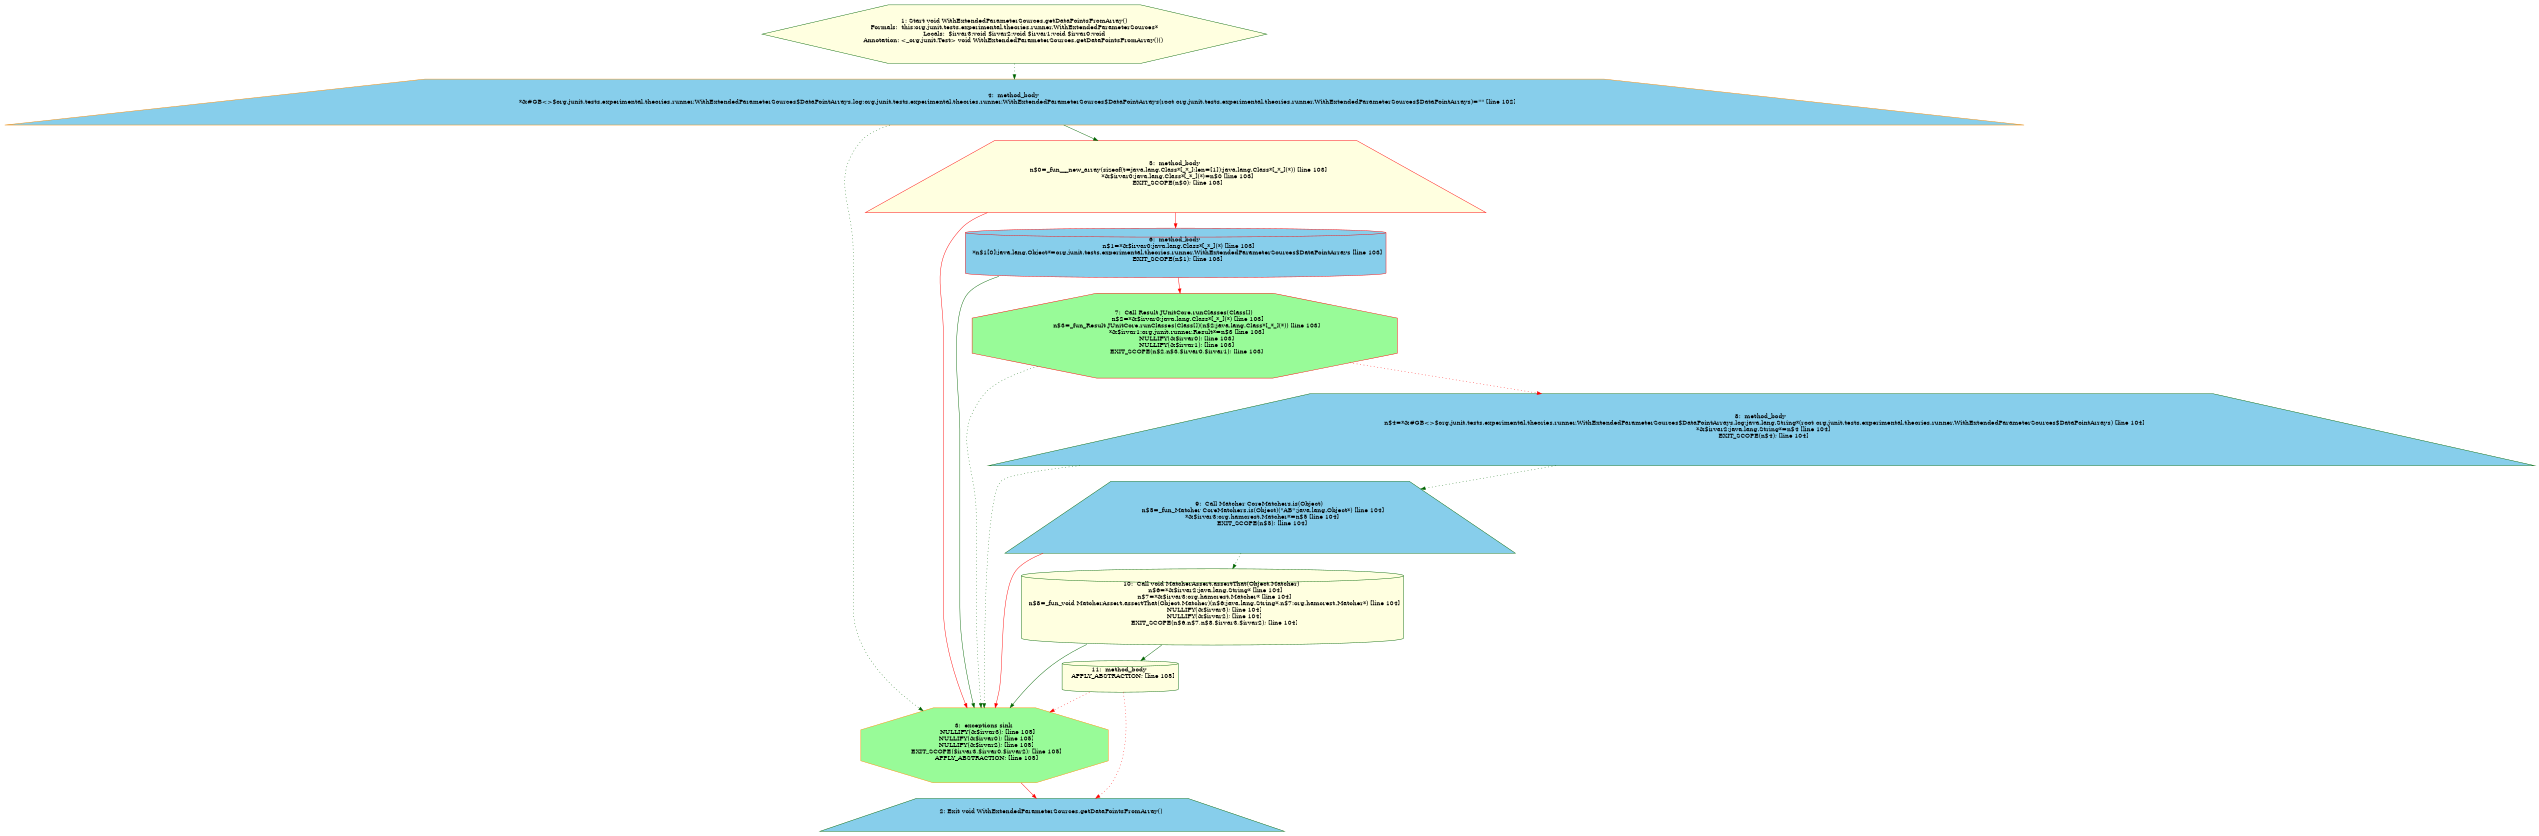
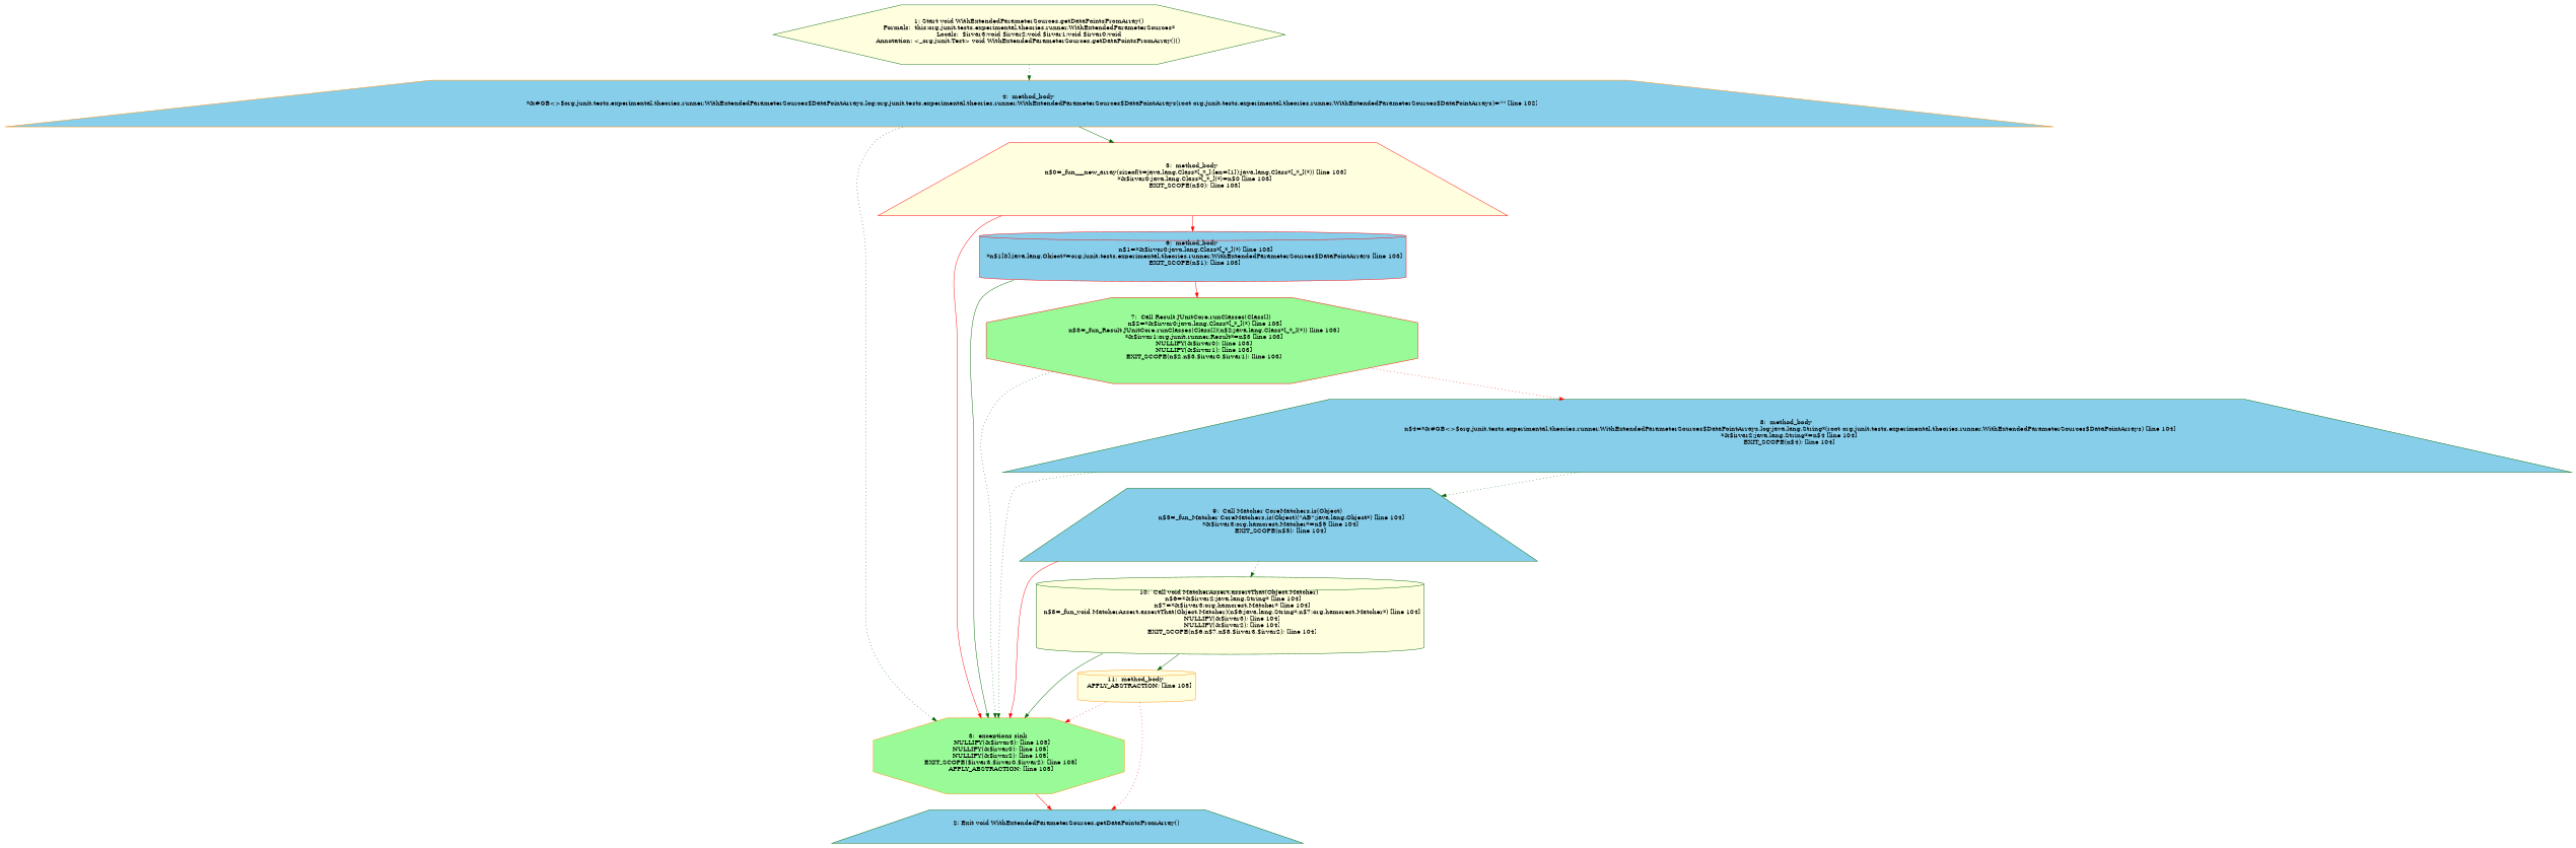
  digraph {
    node [color=darkgreen style=filled fillcolor=skyblue shape=trapezium]
    edge [color=darkgreen style=dotted]
    n1 [label="1: Start void WithExtendedParameterSources.getDataPointsFromArray()\nFormals:  this:org.junit.tests.experimental.theories.runner.WithExtendedParameterSources*\nLocals:  $irvar3:void $irvar2:void $irvar1:void $irvar0:void\nAnnotation: <_org.junit.Test> void WithExtendedParameterSources.getDataPointsFromArray()() \n  " fillcolor=lightyellow shape=hexagon]
    n2 [label="4:  method_body \n   *&#GB<>$org.junit.tests.experimental.theories.runner.WithExtendedParameterSources$DataPointArrays.log:org.junit.tests.experimental.theories.runner.WithExtendedParameterSources$DataPointArrays(root org.junit.tests.experimental.theories.runner.WithExtendedParameterSources$DataPointArrays)=\"\" [line 102]\n " color=darkorange]
    n3 [label="3:  exceptions sink \n   NULLIFY(&$irvar3); [line 105]\n  NULLIFY(&$irvar0); [line 105]\n  NULLIFY(&$irvar2); [line 105]\n  EXIT_SCOPE($irvar3,$irvar0,$irvar2); [line 105]\n  APPLY_ABSTRACTION; [line 105]\n " shape=octagon fillcolor=palegreen color=darkorange]
    n4 [label="5:  method_body \n   n$0=_fun___new_array(sizeof(t=java.lang.Class*[_*_];len=[1]):java.lang.Class*[_*_](*)) [line 103]\n  *&$irvar0:java.lang.Class*[_*_](*)=n$0 [line 103]\n  EXIT_SCOPE(n$0); [line 103]\n " fillcolor=lightyellow color=red]
    n5 [label="2: Exit void WithExtendedParameterSources.getDataPointsFromArray() \n  "]
    n6 [label="6:  method_body \n   n$1=*&$irvar0:java.lang.Class*[_*_](*) [line 103]\n  *n$1[0]:java.lang.Object*=org.junit.tests.experimental.theories.runner.WithExtendedParameterSources$DataPointArrays [line 103]\n  EXIT_SCOPE(n$1); [line 103]\n " shape=cylinder color=red]
    n7 [label="7:  Call Result JUnitCore.runClasses(Class[]) \n   n$2=*&$irvar0:java.lang.Class*[_*_](*) [line 103]\n  n$3=_fun_Result JUnitCore.runClasses(Class[])(n$2:java.lang.Class*[_*_](*)) [line 103]\n  *&$irvar1:org.junit.runner.Result*=n$3 [line 103]\n  NULLIFY(&$irvar0); [line 103]\n  NULLIFY(&$irvar1); [line 103]\n  EXIT_SCOPE(n$2,n$3,$irvar0,$irvar1); [line 103]\n " shape=octagon fillcolor=palegreen color=red]
    n8 [label="8:  method_body \n   n$4=*&#GB<>$org.junit.tests.experimental.theories.runner.WithExtendedParameterSources$DataPointArrays.log:java.lang.String*(root org.junit.tests.experimental.theories.runner.WithExtendedParameterSources$DataPointArrays) [line 104]\n  *&$irvar2:java.lang.String*=n$4 [line 104]\n  EXIT_SCOPE(n$4); [line 104]\n "]
    n9 [label="9:  Call Matcher CoreMatchers.is(Object) \n   n$5=_fun_Matcher CoreMatchers.is(Object)(\"AB\":java.lang.Object*) [line 104]\n  *&$irvar3:org.hamcrest.Matcher*=n$5 [line 104]\n  EXIT_SCOPE(n$5); [line 104]\n "]
    n10 [label="10:  Call void MatcherAssert.assertThat(Object,Matcher) \n   n$6=*&$irvar2:java.lang.String* [line 104]\n  n$7=*&$irvar3:org.hamcrest.Matcher* [line 104]\n  n$8=_fun_void MatcherAssert.assertThat(Object,Matcher)(n$6:java.lang.String*,n$7:org.hamcrest.Matcher*) [line 104]\n  NULLIFY(&$irvar3); [line 104]\n  NULLIFY(&$irvar2); [line 104]\n  EXIT_SCOPE(n$6,n$7,n$8,$irvar3,$irvar2); [line 104]\n " shape=cylinder fillcolor=lightyellow]
-   n11 [label="11:  method_body \n   APPLY_ABSTRACTION; [line 105]\n " shape=cylinder fillcolor=lightyellow]
+   n11 [label="11:  method_body \n   APPLY_ABSTRACTION; [line 105]\n " shape=cylinder fillcolor=lightyellow color=darkorange]
    n1 -> n2
    n2 -> n3
    n2 -> n4 [style=solid]
    n3 -> n5 [color=red style=solid]
    n4 -> n3 [color=red style=solid]
    n4 -> n6 [color=red style=solid]
    n6 -> n3 [style=solid]
    n6 -> n7 [color=red style=solid]
    n7 -> n3
    n7 -> n8 [color=red]
    n8 -> n3
    n8 -> n9
    n9 -> n3 [color=red style=solid]
    n9 -> n10
    n10 -> n3 [style=solid]
    n10 -> n11 [style=solid]
    n11 -> n3 [color=red]
    n11 -> n5 [color=red]
  }
